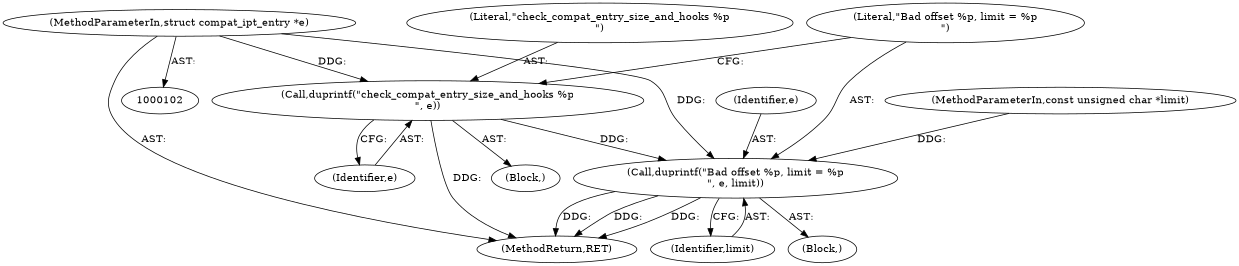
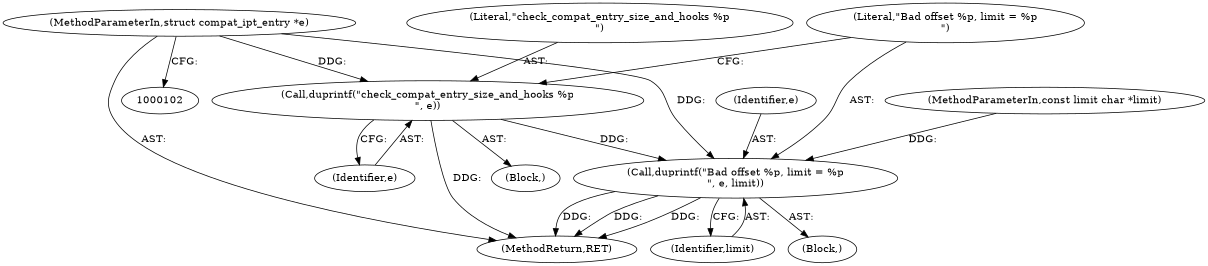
  digraph {
    fontname="DejaVu Serif"
    node [fontname="DejaVu Serif"]
    edge [fontname="DejaVu Serif"]
    n1 [label="(MethodParameterIn,struct compat_ipt_entry *e)"]
    n2 [label="(Call,duprintf(\"check_compat_entry_size_and_hooks %p\n\", e))"]
    n3 [label="(Call,duprintf(\"Bad offset %p, limit = %p\n\", e, limit))"]
    n4 [label="(MethodReturn,RET)"]
    1000102
    n6 [label="(Block,)"]
    n7 [label="(Identifier,e)"]
    n8 [label="(Identifier,limit)"]
    n9 [label="(Block,)"]
    n10 [label="(Identifier,e)"]
    n11 [label="(Literal,\"Bad offset %p, limit = %p\n\")"]
-   n12 [label="(MethodParameterIn,const unsigned char *limit)"]
+   n12 [label="(MethodParameterIn,const limit char *limit)"]
    n13 [label="(Literal,\"check_compat_entry_size_and_hooks %p\n\")"]
    n1 -> n2 [label="DDG: "]
    n1 -> n3 [label="DDG: "]
    n1 -> n4 [label="AST: "]
-   n1 -> 1000102 [label="AST: "]
+   n1 -> 1000102 [label="CFG: "]
    n2 -> n3 [label="DDG: "]
    n2 -> n4 [label="DDG: "]
    n2 -> n6 [label="AST: "]
    n2 -> n7 [label="CFG: "]
    n3 -> n4 [label="DDG: "]
    n3 -> n4 [label="DDG: "]
    n3 -> n4 [label="DDG: "]
    n3 -> n8 [label="CFG: "]
    n3 -> n9 [label="AST: "]
    n7 -> n2 [label="AST: "]
    n8 -> n3 [label="AST: "]
    n10 -> n3 [label="AST: "]
    n11 -> n2 [label="CFG: "]
    n11 -> n3 [label="AST: "]
    n12 -> n3 [label="DDG: "]
    n13 -> n2 [label="AST: "]
  }
